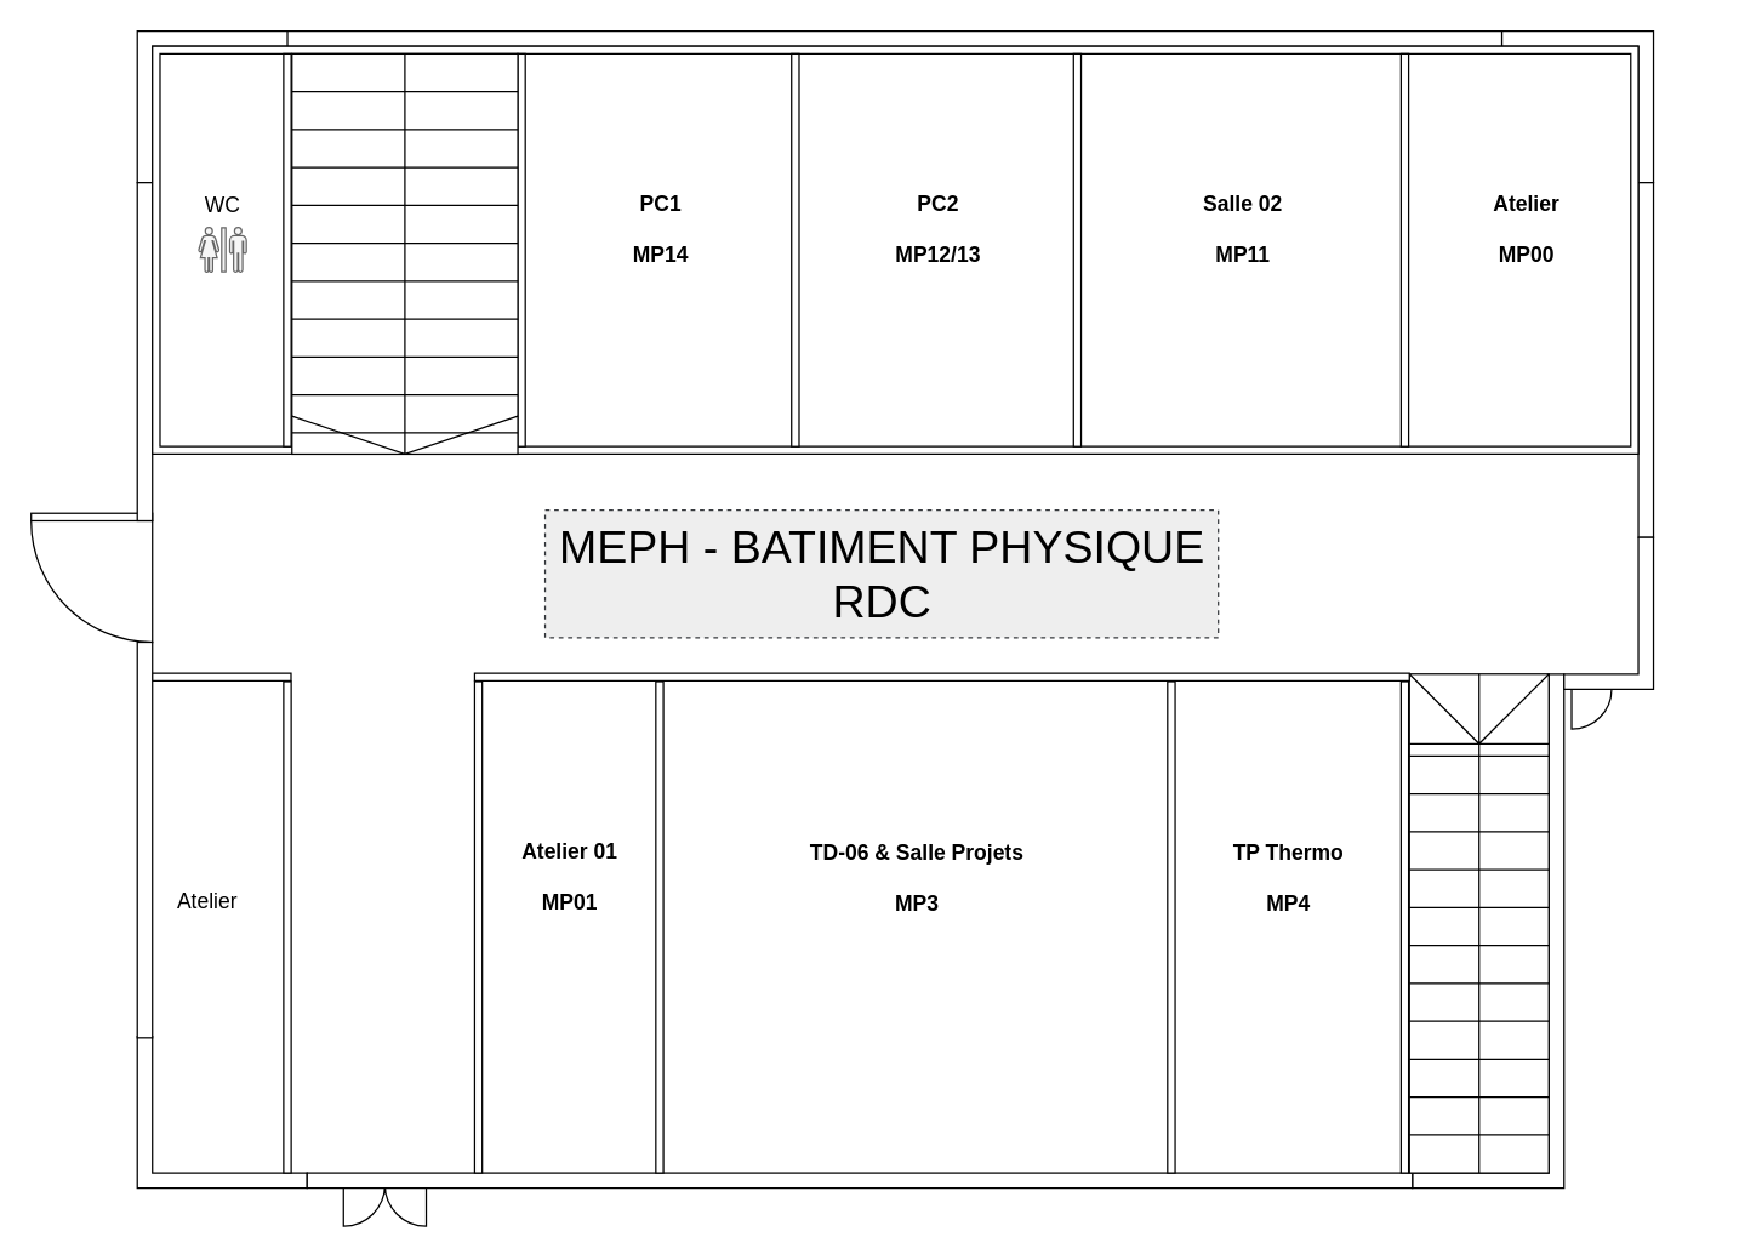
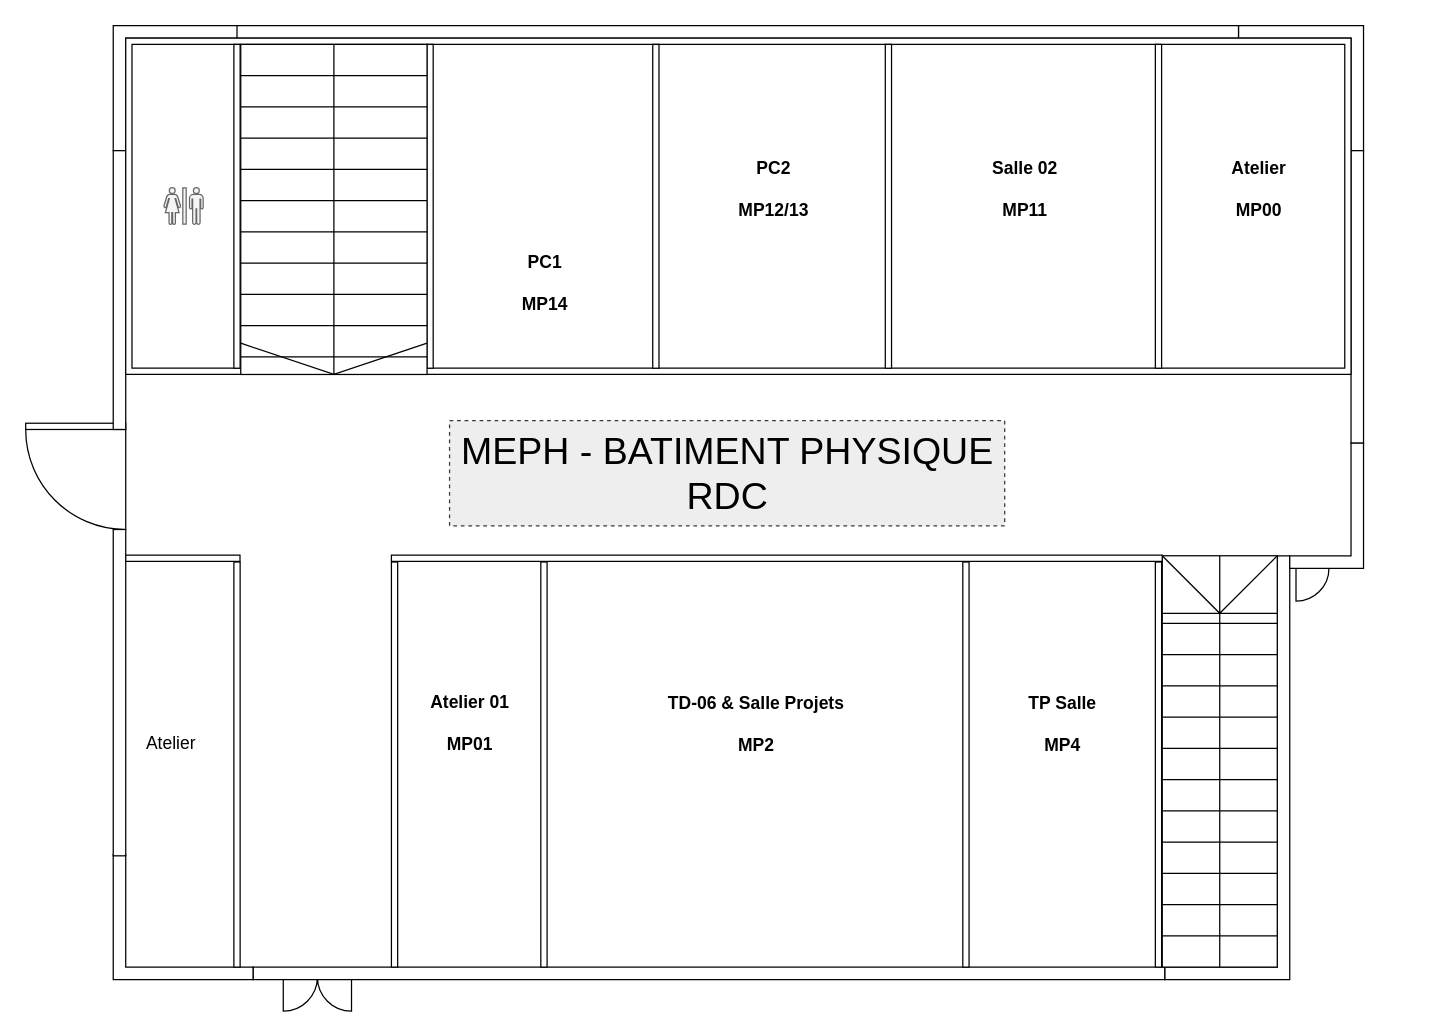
  <mxCell id="0" />
  <mxCell id="1" parent="0" />
  <mxCell id="2" value="" style="verticalLabelPosition=bottom;html=1;verticalAlign=top;align=center;shape=mxgraph.floorplan.wall;direction=south;fontFamily=Helvetica;fontSize=12;wallThickness=5;rotation=90;" parent="1" vertex="1"><mxGeometry x="140.57" y="400.19" width="10" height="91.63" as="geometry" /></mxCell>
  <mxCell id="3" value="" style="verticalLabelPosition=bottom;html=1;verticalAlign=top;align=center;shape=mxgraph.floorplan.doorLeft;aspect=fixed;" parent="1" vertex="1"><mxGeometry x="1036" y="449" width="26.35" height="28" as="geometry" /></mxCell>
  <mxCell id="4" value="" style="verticalLabelPosition=bottom;html=1;verticalAlign=top;align=center;shape=mxgraph.floorplan.doorRight;aspect=fixed;" parent="1" vertex="1"><mxGeometry x="20" y="338" width="80" height="85" as="geometry" /></mxCell>
  <mxCell id="5" value="" style="verticalLabelPosition=bottom;html=1;verticalAlign=top;align=center;shape=mxgraph.floorplan.wallCorner;direction=north" parent="1" vertex="1"><mxGeometry x="90" y="683" width="112" height="100" as="geometry" /></mxCell>
  <mxCell id="6" value="" style="verticalLabelPosition=bottom;html=1;verticalAlign=top;align=center;shape=mxgraph.floorplan.wallCorner;" parent="1" vertex="1"><mxGeometry x="90" y="20" width="100" height="100" as="geometry" /></mxCell>
  <mxCell id="7" value="" style="verticalLabelPosition=bottom;html=1;verticalAlign=top;align=center;shape=mxgraph.floorplan.wallCorner;direction=south;" parent="1" vertex="1"><mxGeometry x="990" y="20" width="100" height="100" as="geometry" /></mxCell>
  <mxCell id="8" value="" style="verticalLabelPosition=bottom;html=1;verticalAlign=top;align=center;shape=mxgraph.floorplan.wallCorner;direction=west" parent="1" vertex="1"><mxGeometry x="931" y="444" width="100" height="339" as="geometry" /></mxCell>
  <mxCell id="9" value="" style="verticalLabelPosition=bottom;html=1;verticalAlign=top;align=center;shape=mxgraph.floorplan.wall;direction=south;" parent="1" vertex="1"><mxGeometry x="1080" y="120" width="10" height="234" as="geometry" /></mxCell>
  <mxCell id="10" value="" style="verticalLabelPosition=bottom;html=1;verticalAlign=top;align=center;shape=mxgraph.floorplan.wall;direction=south;" parent="1" vertex="1"><mxGeometry x="90" y="120" width="10" height="223" as="geometry" /></mxCell>
  <mxCell id="11" value="" style="verticalLabelPosition=bottom;html=1;verticalAlign=top;align=center;shape=mxgraph.floorplan.wall;direction=south;" parent="1" vertex="1"><mxGeometry x="90" y="423" width="10" height="261" as="geometry" /></mxCell>
  <mxCell id="12" value="" style="verticalLabelPosition=bottom;html=1;verticalAlign=top;align=center;shape=mxgraph.floorplan.wall;" parent="1" vertex="1"><mxGeometry x="189" y="20" width="801" height="10" as="geometry" /></mxCell>
  <mxCell id="13" value="" style="verticalLabelPosition=bottom;html=1;verticalAlign=top;align=center;shape=mxgraph.floorplan.room;wallThickness=5;" parent="1" vertex="1"><mxGeometry x="100" y="30" width="980" height="269" as="geometry" /></mxCell>
  <mxCell id="14" value="" style="verticalLabelPosition=bottom;html=1;verticalAlign=top;align=center;shape=mxgraph.floorplan.wall;direction=south;fontFamily=Helvetica;fontSize=12;wallThickness=5;" parent="1" vertex="1"><mxGeometry x="184" y="35" width="10" height="259" as="geometry" /></mxCell>
  <mxCell id="15" value="" style="verticalLabelPosition=bottom;html=1;verticalAlign=top;align=center;shape=mxgraph.floorplan.wall;direction=south;fontFamily=Helvetica;fontSize=12;wallThickness=5;" parent="1" vertex="1"><mxGeometry x="338.41" y="35" width="10" height="259" as="geometry" /></mxCell>
  <mxCell id="16" value="" style="verticalLabelPosition=bottom;html=1;verticalAlign=top;align=center;shape=mxgraph.floorplan.wall;direction=south;fontFamily=Helvetica;fontSize=12;wallThickness=5;" parent="1" vertex="1"><mxGeometry x="519" y="35" width="10" height="259" as="geometry" /></mxCell>
  <mxCell id="17" value="" style="verticalLabelPosition=bottom;html=1;verticalAlign=top;align=center;shape=mxgraph.floorplan.doorDouble;aspect=fixed;strokeColor=default;fontFamily=Helvetica;fontSize=12;fontColor=default;fillColor=default;" parent="1" vertex="1"><mxGeometry x="226" y="776" width="54.59" height="29" as="geometry" /></mxCell>
  <mxCell id="18" value="" style="verticalLabelPosition=bottom;html=1;verticalAlign=top;align=center;shape=mxgraph.floorplan.wall;fontFamily=Helvetica;fontSize=12;" parent="1" vertex="1"><mxGeometry x="202" y="773" width="729" height="10" as="geometry" /></mxCell>
  <mxCell id="19" value="" style="verticalLabelPosition=bottom;html=1;verticalAlign=top;align=center;shape=mxgraph.floorplan.wall;direction=south;fontFamily=Helvetica;fontSize=12;wallThickness=5;" parent="1" vertex="1"><mxGeometry x="705" y="35" width="10" height="259" as="geometry" /></mxCell>
  <mxCell id="20" value="" style="verticalLabelPosition=bottom;html=1;verticalAlign=top;align=center;shape=mxgraph.floorplan.wall;direction=south;fontFamily=Helvetica;fontSize=12;wallThickness=5;" parent="1" vertex="1"><mxGeometry x="921" y="35" width="10" height="259" as="geometry" /></mxCell>
  <mxCell id="21" value="" style="verticalLabelPosition=bottom;html=1;verticalAlign=top;align=center;shape=mxgraph.floorplan.wall;direction=south;fontFamily=Helvetica;fontSize=12;wallThickness=5;" parent="1" vertex="1"><mxGeometry x="310" y="449" width="10" height="324" as="geometry" /></mxCell>
  <mxCell id="22" value="&lt;div style=&quot;font-size: 14px;&quot;&gt;Atelier&lt;/div&gt;&lt;div style=&quot;font-size: 14px;&quot;&gt;&lt;br&gt;&lt;/div&gt;&lt;div style=&quot;font-size: 14px;&quot;&gt;MP00&lt;/div&gt;" style="text;html=1;align=center;verticalAlign=middle;resizable=0;points=[];autosize=1;strokeColor=none;fillColor=none;fontFamily=Helvetica;fontSize=14;fontColor=default;fontStyle=1" parent="1" vertex="1"><mxGeometry x="977" y="120" width="58" height="62" as="geometry" /></mxCell>
  <mxCell id="23" value="MEPH - BATIMENT PHYSIQUE&lt;div&gt;RDC&lt;/div&gt;" style="text;html=1;align=center;verticalAlign=middle;resizable=0;points=[];autosize=1;fontFamily=Helvetica;fontSize=30;fillColor=#eeeeee;strokeColor=#36393d;dashed=1;" parent="1" vertex="1"><mxGeometry x="359" y="336" width="444" height="84" as="geometry" /></mxCell>
  <mxCell id="24" value="" style="verticalLabelPosition=bottom;html=1;verticalAlign=top;align=center;shape=mxgraph.floorplan.wallCorner;direction=west" parent="1" vertex="1"><mxGeometry x="1031" y="354" width="59" height="100" as="geometry" /></mxCell>
  <mxCell id="25" value="" style="verticalLabelPosition=bottom;html=1;verticalAlign=top;align=center;shape=mxgraph.floorplan.stairsRest;rotation=-90;" parent="1" vertex="1"><mxGeometry x="810.5" y="562.5" width="329" height="92" as="geometry" /></mxCell>
  <mxCell id="26" value="&lt;div style=&quot;font-size: 14px;&quot;&gt;Salle 02&lt;/div&gt;&lt;div style=&quot;font-size: 14px;&quot;&gt;&lt;br&gt;&lt;/div&gt;&lt;div style=&quot;font-size: 14px;&quot;&gt;MP11&lt;/div&gt;" style="text;html=1;align=center;verticalAlign=middle;resizable=0;points=[];autosize=1;strokeColor=none;fillColor=none;fontFamily=Helvetica;fontSize=14;fontColor=default;fontStyle=1" parent="1" vertex="1"><mxGeometry x="777" y="120" width="83" height="62" as="geometry" /></mxCell>
  <mxCell id="27" value="&lt;div style=&quot;font-size: 14px;&quot;&gt;PC2&lt;/div&gt;&lt;div style=&quot;font-size: 14px;&quot;&gt;&lt;br&gt;&lt;/div&gt;&lt;div style=&quot;font-size: 14px;&quot;&gt;MP12/13&lt;/div&gt;" style="text;html=1;align=center;verticalAlign=middle;resizable=0;points=[];autosize=1;strokeColor=none;fillColor=none;fontFamily=Helvetica;fontSize=14;fontColor=default;fontStyle=1" parent="1" vertex="1"><mxGeometry x="581" y="120" width="74" height="62" as="geometry" /></mxCell>
- <mxCell id="28" value="&lt;div style=&quot;font-size: 14px;&quot;&gt;PC1&lt;/div&gt;&lt;div style=&quot;font-size: 14px;&quot;&gt;&lt;br&gt;&lt;/div&gt;&lt;div style=&quot;font-size: 14px;&quot;&gt;MP14&lt;/div&gt;" style="text;html=1;align=center;verticalAlign=middle;resizable=0;points=[];autosize=1;strokeColor=none;fillColor=none;fontFamily=Helvetica;fontSize=14;fontColor=default;fontStyle=1" parent="1" vertex="1"><mxGeometry x="407" y="120" width="55" height="62" as="geometry" /></mxCell>
+ <mxCell id="28" value="&lt;div style=&quot;font-size: 14px;&quot;&gt;PC1&lt;/div&gt;&lt;div style=&quot;font-size: 14px;&quot;&gt;&lt;br&gt;&lt;/div&gt;&lt;div style=&quot;font-size: 14px;&quot;&gt;MP14&lt;/div&gt;" style="text;html=1;align=center;verticalAlign=middle;resizable=0;points=[];autosize=1;strokeColor=none;fillColor=none;fontFamily=Helvetica;fontSize=14;fontColor=default;fontStyle=1" parent="1" vertex="1"><mxGeometry x="407" y="195" width="55" height="62" as="geometry" /></mxCell>
  <mxCell id="29" value="" style="verticalLabelPosition=bottom;html=1;verticalAlign=top;align=center;shape=mxgraph.floorplan.wall;direction=south;fontFamily=Helvetica;fontSize=12;wallThickness=5;rotation=90;" parent="1" vertex="1"><mxGeometry x="615.75" y="137.75" width="10" height="616.5" as="geometry" /></mxCell>
  <mxCell id="30" value="" style="verticalLabelPosition=bottom;html=1;verticalAlign=top;align=center;shape=mxgraph.floorplan.wall;direction=south;fontFamily=Helvetica;fontSize=12;wallThickness=5;" parent="1" vertex="1"><mxGeometry x="921" y="449" width="10" height="324" as="geometry" /></mxCell>
  <mxCell id="31" value="" style="verticalLabelPosition=bottom;html=1;verticalAlign=top;align=center;shape=mxgraph.floorplan.wall;direction=south;fontFamily=Helvetica;fontSize=12;wallThickness=5;" parent="1" vertex="1"><mxGeometry x="429.5" y="449" width="10" height="324" as="geometry" /></mxCell>
  <mxCell id="32" value="" style="verticalLabelPosition=bottom;html=1;verticalAlign=top;align=center;shape=mxgraph.floorplan.wall;direction=south;fontFamily=Helvetica;fontSize=12;wallThickness=5;" parent="1" vertex="1"><mxGeometry x="767" y="449" width="10" height="324" as="geometry" /></mxCell>
  <mxCell id="33" value="&lt;div style=&quot;font-size: 14px;&quot;&gt;Atelier 01&lt;/div&gt;&lt;div style=&quot;font-size: 14px;&quot;&gt;&lt;br&gt;&lt;/div&gt;&lt;div style=&quot;font-size: 14px;&quot;&gt;MP01&lt;/div&gt;" style="text;html=1;align=center;verticalAlign=middle;resizable=0;points=[];autosize=1;strokeColor=none;fillColor=none;fontFamily=Helvetica;fontSize=14;fontColor=default;fontStyle=1" parent="1" vertex="1"><mxGeometry x="333" y="547" width="83" height="62" as="geometry" /></mxCell>
  <mxCell id="34" value="" style="verticalLabelPosition=bottom;html=1;verticalAlign=top;align=center;shape=mxgraph.floorplan.wall;direction=south;fontFamily=Helvetica;fontSize=12;wallThickness=5;" parent="1" vertex="1"><mxGeometry x="184" y="449" width="10" height="324" as="geometry" /></mxCell>
  <mxCell id="35" value="&lt;div style=&quot;font-size: 14px;&quot;&gt;&lt;span style=&quot;font-weight: normal;&quot;&gt;Atelier&lt;/span&gt;&lt;/div&gt;" style="text;html=1;align=center;verticalAlign=middle;resizable=0;points=[];autosize=1;strokeColor=none;fillColor=none;fontFamily=Helvetica;fontSize=14;fontColor=default;fontStyle=1" parent="1" vertex="1"><mxGeometry x="107.07" y="579" width="58" height="29" as="geometry" /></mxCell>
- <mxCell id="36" value="&lt;div style=&quot;font-size: 14px;&quot;&gt;TD-06 &amp;amp; Salle Projets&lt;/div&gt;&lt;div style=&quot;font-size: 14px;&quot;&gt;&lt;br&gt;&lt;/div&gt;&lt;div style=&quot;font-size: 14px;&quot;&gt;MP3&lt;/div&gt;" style="text;html=1;align=center;verticalAlign=middle;resizable=0;points=[];autosize=1;strokeColor=none;fillColor=none;fontFamily=Helvetica;fontSize=14;fontColor=default;fontStyle=1" parent="1" vertex="1"><mxGeometry x="527" y="547.5" width="153" height="62" as="geometry" /></mxCell>
- <mxCell id="37" value="&lt;div style=&quot;font-size: 14px;&quot;&gt;TP Thermo&lt;/div&gt;&lt;div style=&quot;font-size: 14px;&quot;&gt;&lt;br&gt;&lt;/div&gt;&lt;div style=&quot;font-size: 14px;&quot;&gt;MP4&lt;/div&gt;" style="text;html=1;align=center;verticalAlign=middle;resizable=0;points=[];autosize=1;strokeColor=none;fillColor=none;fontFamily=Helvetica;fontSize=14;fontColor=default;fontStyle=1" parent="1" vertex="1"><mxGeometry x="805" y="547.5" width="88" height="62" as="geometry" /></mxCell>
+ <mxCell id="36" value="&lt;div style=&quot;font-size: 14px;&quot;&gt;TD-06 &amp;amp; Salle Projets&lt;/div&gt;&lt;div style=&quot;font-size: 14px;&quot;&gt;&lt;br&gt;&lt;/div&gt;&lt;div style=&quot;font-size: 14px;&quot;&gt;MP2&lt;/div&gt;" style="text;html=1;align=center;verticalAlign=middle;resizable=0;points=[];autosize=1;strokeColor=none;fillColor=none;fontFamily=Helvetica;fontSize=14;fontColor=default;fontStyle=1" parent="1" vertex="1"><mxGeometry x="527" y="547.5" width="153" height="62" as="geometry" /></mxCell>
+ <mxCell id="37" value="&lt;div style=&quot;font-size: 14px;&quot;&gt;TP Salle&lt;/div&gt;&lt;div style=&quot;font-size: 14px;&quot;&gt;&lt;br&gt;&lt;/div&gt;&lt;div style=&quot;font-size: 14px;&quot;&gt;MP4&lt;/div&gt;" style="text;html=1;align=center;verticalAlign=middle;resizable=0;points=[];autosize=1;strokeColor=none;fillColor=none;fontFamily=Helvetica;fontSize=14;fontColor=default;fontStyle=1" parent="1" vertex="1"><mxGeometry x="805" y="547.5" width="88" height="62" as="geometry" /></mxCell>
  <mxCell id="38" value="" style="verticalLabelPosition=bottom;html=1;verticalAlign=top;align=center;shape=mxgraph.floorplan.stairs;direction=south;" parent="1" vertex="1"><mxGeometry x="192" y="35" width="149" height="264" as="geometry" /></mxCell>
- <mxCell id="39" value="&lt;div style=&quot;font-size: 14px;&quot;&gt;&lt;span style=&quot;font-weight: normal;&quot;&gt;WC&lt;/span&gt;&lt;/div&gt;" style="text;html=1;align=center;verticalAlign=middle;resizable=0;points=[];autosize=1;strokeColor=none;fillColor=none;fontFamily=Helvetica;fontSize=14;fontColor=default;fontStyle=1" parent="1" vertex="1"><mxGeometry x="125.57" y="120" width="41" height="29" as="geometry" /></mxCell>
  <mxCell id="40" value="" style="shape=mxgraph.signs.people.unisex;html=1;pointerEvents=1;fillColor=#f5f5f5;strokeColor=#666666;verticalLabelPosition=bottom;verticalAlign=top;align=center;sketch=0;fontColor=#333333;" parent="1" vertex="1"><mxGeometry x="130.19" y="149.58" width="31.76" height="29.84" as="geometry" /></mxCell>
